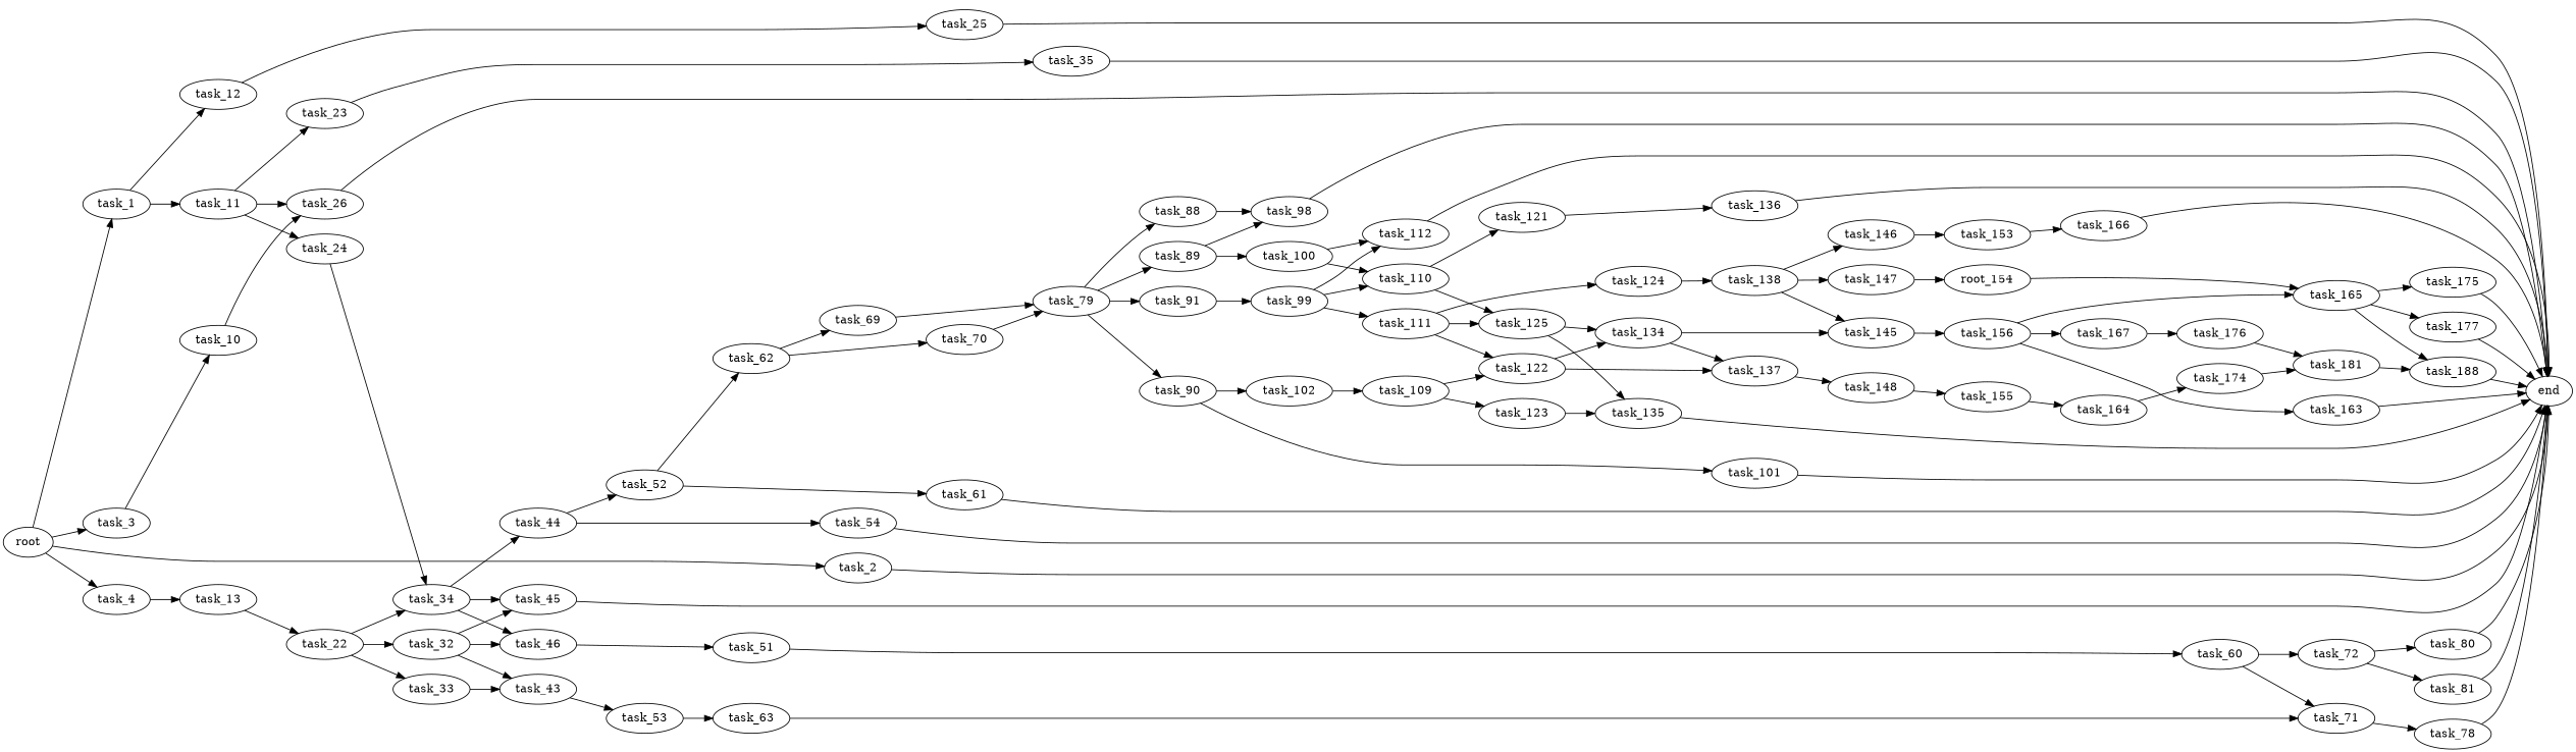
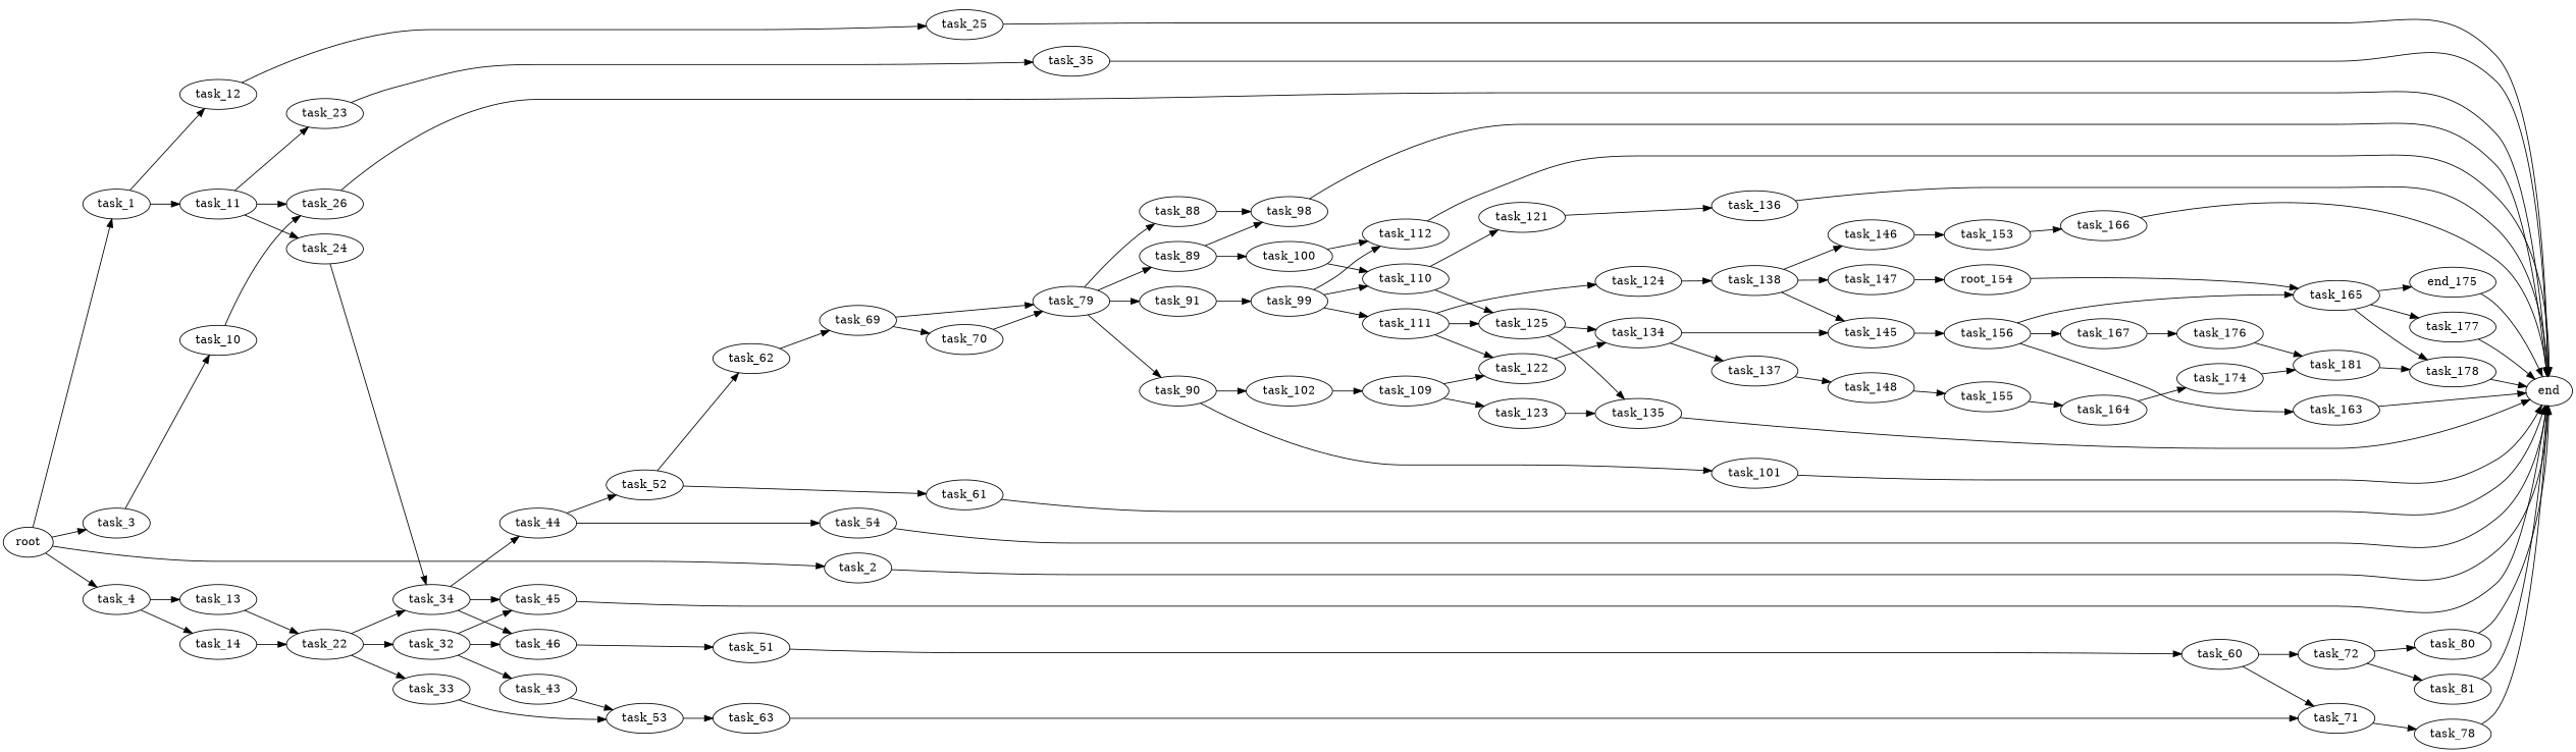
  digraph {
    rankdir=LR
    root
    task_1
    task_2
    task_3
    task_4
    task_11
    task_12
    end
    task_10
    task_13
+   task_14
    task_26
    task_23
    task_24
    task_25
    task_22
    task_35
    task_34
    task_32
    task_33
    task_43
    task_45
    task_46
    task_44
    task_53
    task_51
    task_52
    task_54
    task_63
    task_61
    task_62
    task_60
    task_71
    task_72
    task_69
    task_70
    task_78
    task_80
    task_81
    task_79
    task_88
    task_89
    task_90
    task_91
    task_98
    task_100
    task_101
    task_102
    task_99
    task_110
    task_112
    task_109
    task_111
    task_121
    task_125
    task_122
    task_124
    task_123
    task_134
    task_137
    task_135
    task_136
    task_138
    task_145
    task_148
    task_146
    task_147
    task_156
    task_155
    task_153
    n71 [label=root_154]
    task_165
    task_163
    task_167
    task_166
    task_164
-   task_175
+   task_175 [label=end_175]
    task_177
-   task_178 [label=task_188]
+   task_178
    task_174
    task_176
    task_181
    root -> task_1
    root -> task_2
    root -> task_3
    root -> task_4
    task_1 -> task_11
    task_1 -> task_12
    task_2 -> end
    task_3 -> task_10
    task_4 -> task_13
+   task_4 -> task_14
    task_11 -> task_26
    task_11 -> task_23
    task_11 -> task_24
    task_12 -> task_25
    task_10 -> task_26
    task_13 -> task_22
+   task_14 -> task_22
    task_26 -> end
    task_23 -> task_35
    task_24 -> task_34
    task_25 -> end
    task_22 -> task_34
    task_22 -> task_32
    task_22 -> task_33
    task_35 -> end
    task_34 -> task_45
    task_34 -> task_46
    task_34 -> task_44
    task_32 -> task_43
    task_32 -> task_45
    task_32 -> task_46
-   task_33 -> task_43
+   task_33 -> task_53
    task_43 -> task_53
    task_45 -> end
    task_46 -> task_51
    task_44 -> task_52
    task_44 -> task_54
    task_53 -> task_63
    task_51 -> task_60
    task_52 -> task_61
    task_52 -> task_62
    task_54 -> end
    task_63 -> task_71
    task_61 -> end
    task_62 -> task_69
-   task_62 -> task_70
+   task_69 -> task_70
    task_60 -> task_71
    task_60 -> task_72
    task_71 -> task_78
    task_72 -> task_80
    task_72 -> task_81
    task_69 -> task_79
    task_70 -> task_79
    task_78 -> end
    task_80 -> end
    task_81 -> end
    task_79 -> task_88
    task_79 -> task_89
    task_79 -> task_90
    task_79 -> task_91
    task_88 -> task_98
    task_89 -> task_98
    task_89 -> task_100
    task_90 -> task_101
    task_90 -> task_102
    task_91 -> task_99
    task_98 -> end
    task_100 -> task_110
    task_100 -> task_112
    task_101 -> end
    task_102 -> task_109
    task_99 -> task_110
    task_99 -> task_112
    task_99 -> task_111
    task_110 -> task_121
    task_110 -> task_125
    task_112 -> end
    task_109 -> task_122
    task_109 -> task_123
    task_111 -> task_125
    task_111 -> task_122
    task_111 -> task_124
    task_121 -> task_136
    task_125 -> task_134
    task_125 -> task_135
    task_122 -> task_134
-   task_122 -> task_137
    task_124 -> task_138
    task_123 -> task_135
    task_134 -> task_137
    task_134 -> task_145
    task_137 -> task_148
    task_135 -> end
    task_136 -> end
    task_138 -> task_145
    task_138 -> task_146
    task_138 -> task_147
    task_145 -> task_156
    task_148 -> task_155
    task_146 -> task_153
    task_147 -> n71
    task_156 -> task_165
    task_156 -> task_163
    task_156 -> task_167
    task_155 -> task_164
    task_153 -> task_166
    n71 -> task_165
    task_165 -> task_175
    task_165 -> task_177
    task_165 -> task_178
    task_163 -> end
    task_167 -> task_176
    task_166 -> end
    task_164 -> task_174
    task_175 -> end
    task_177 -> end
    task_178 -> end
    task_174 -> task_181
    task_176 -> task_181
    task_181 -> task_178
  }
